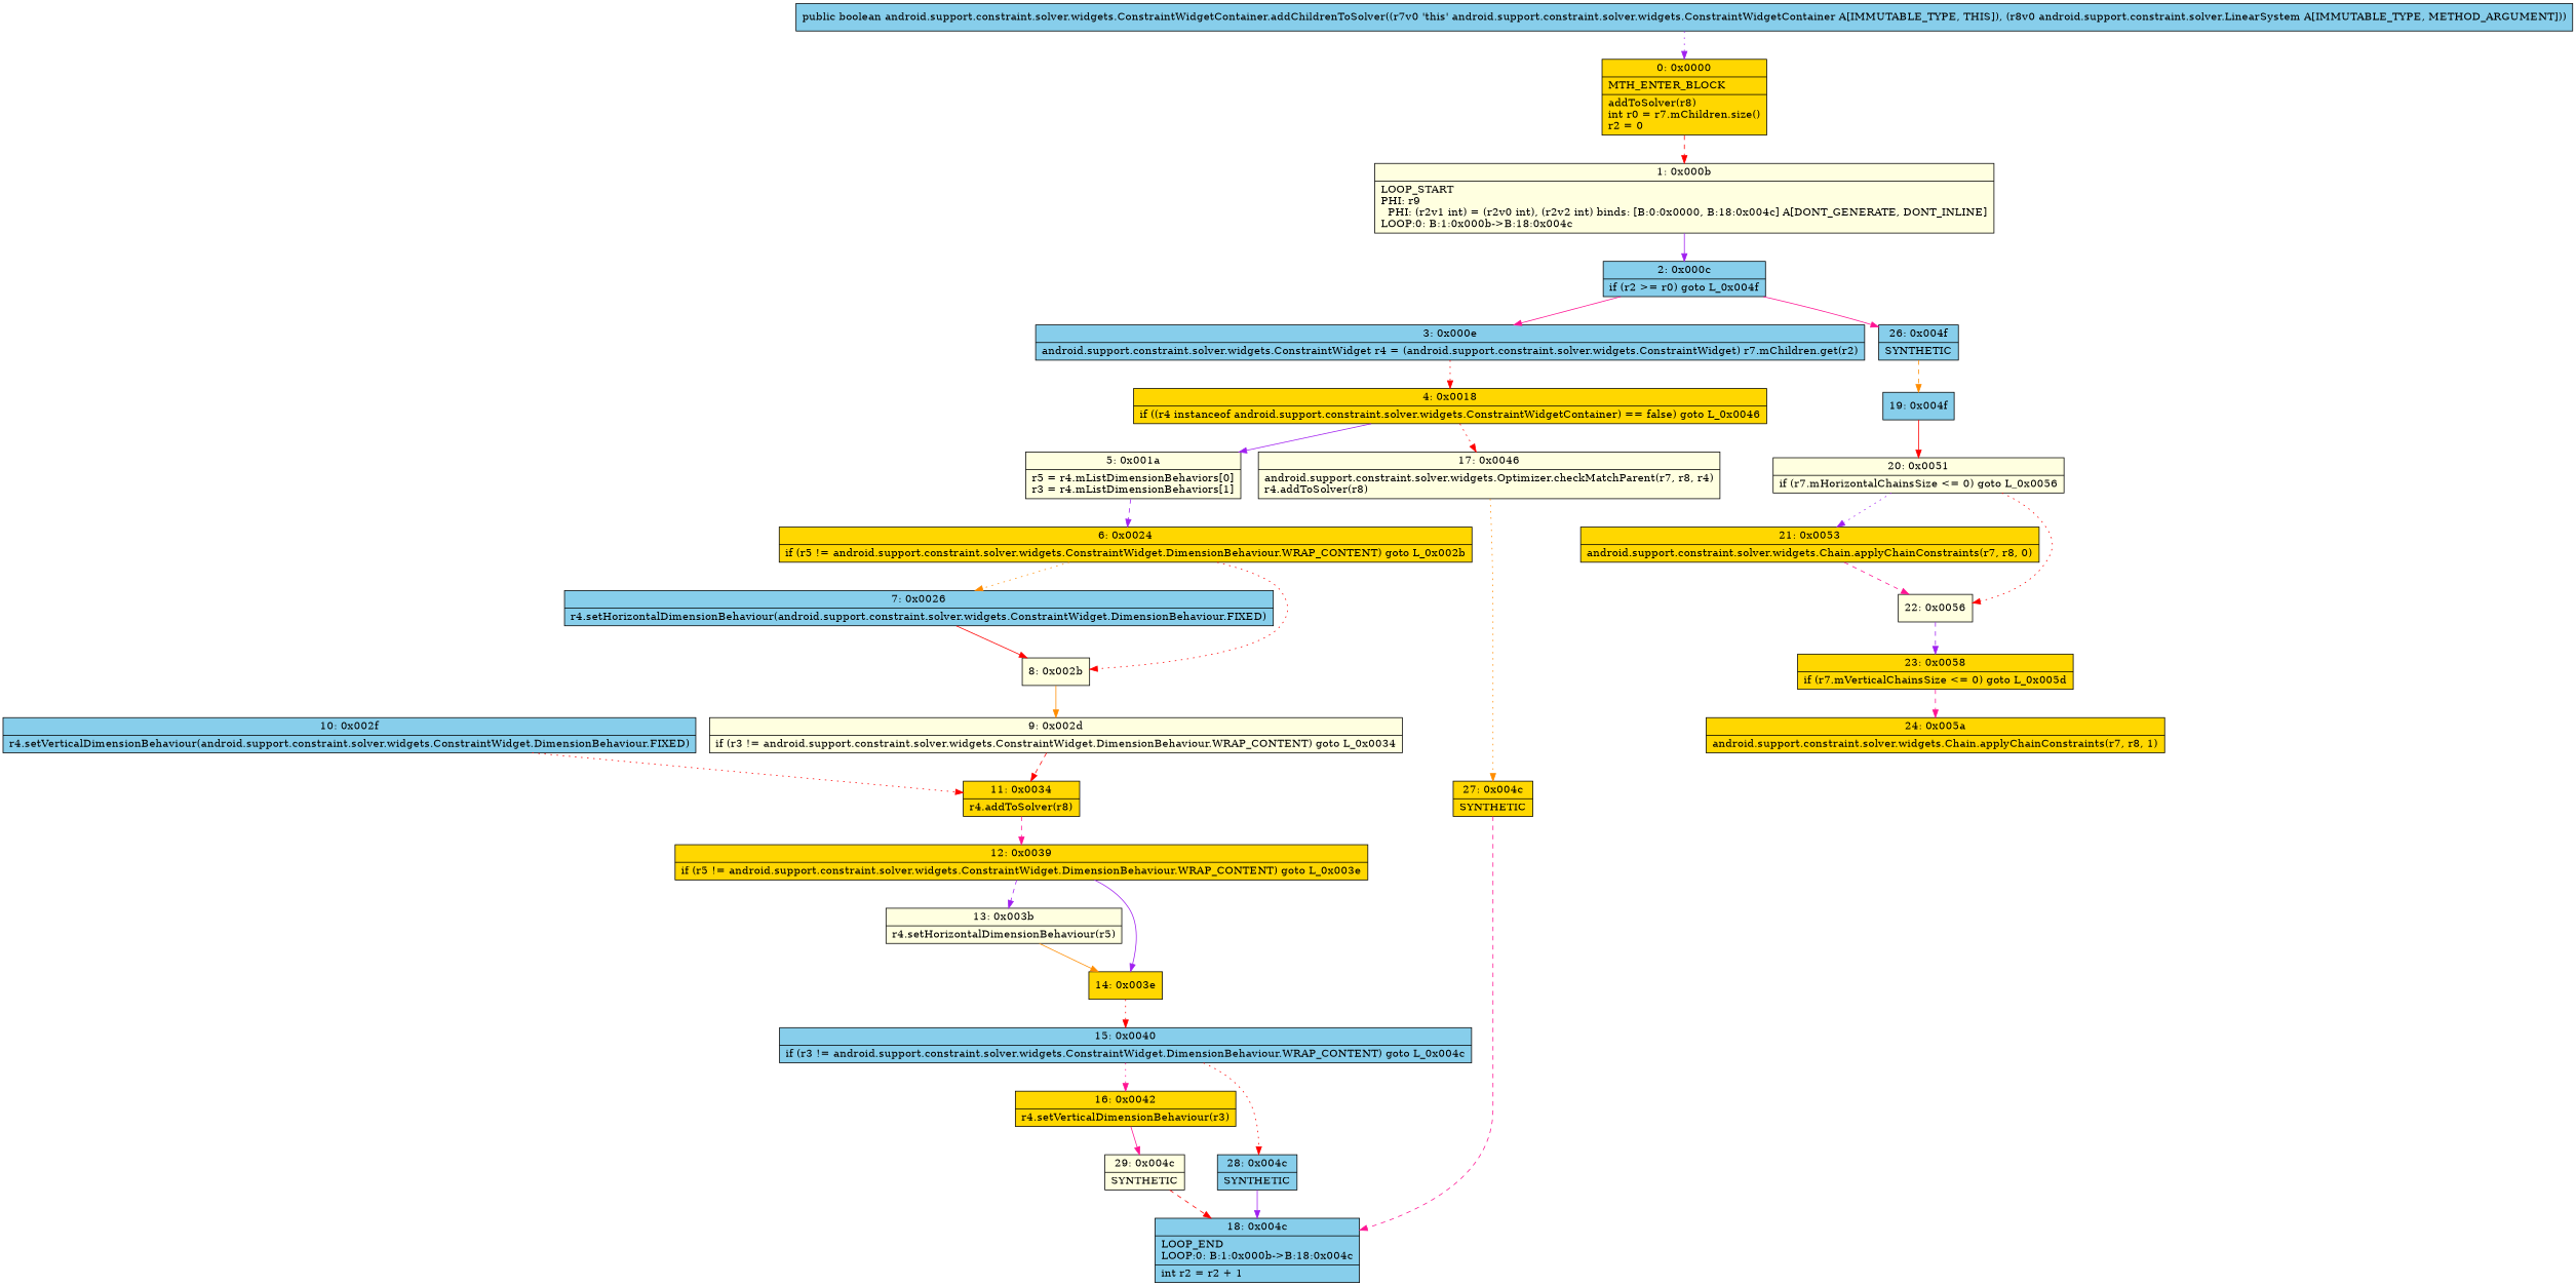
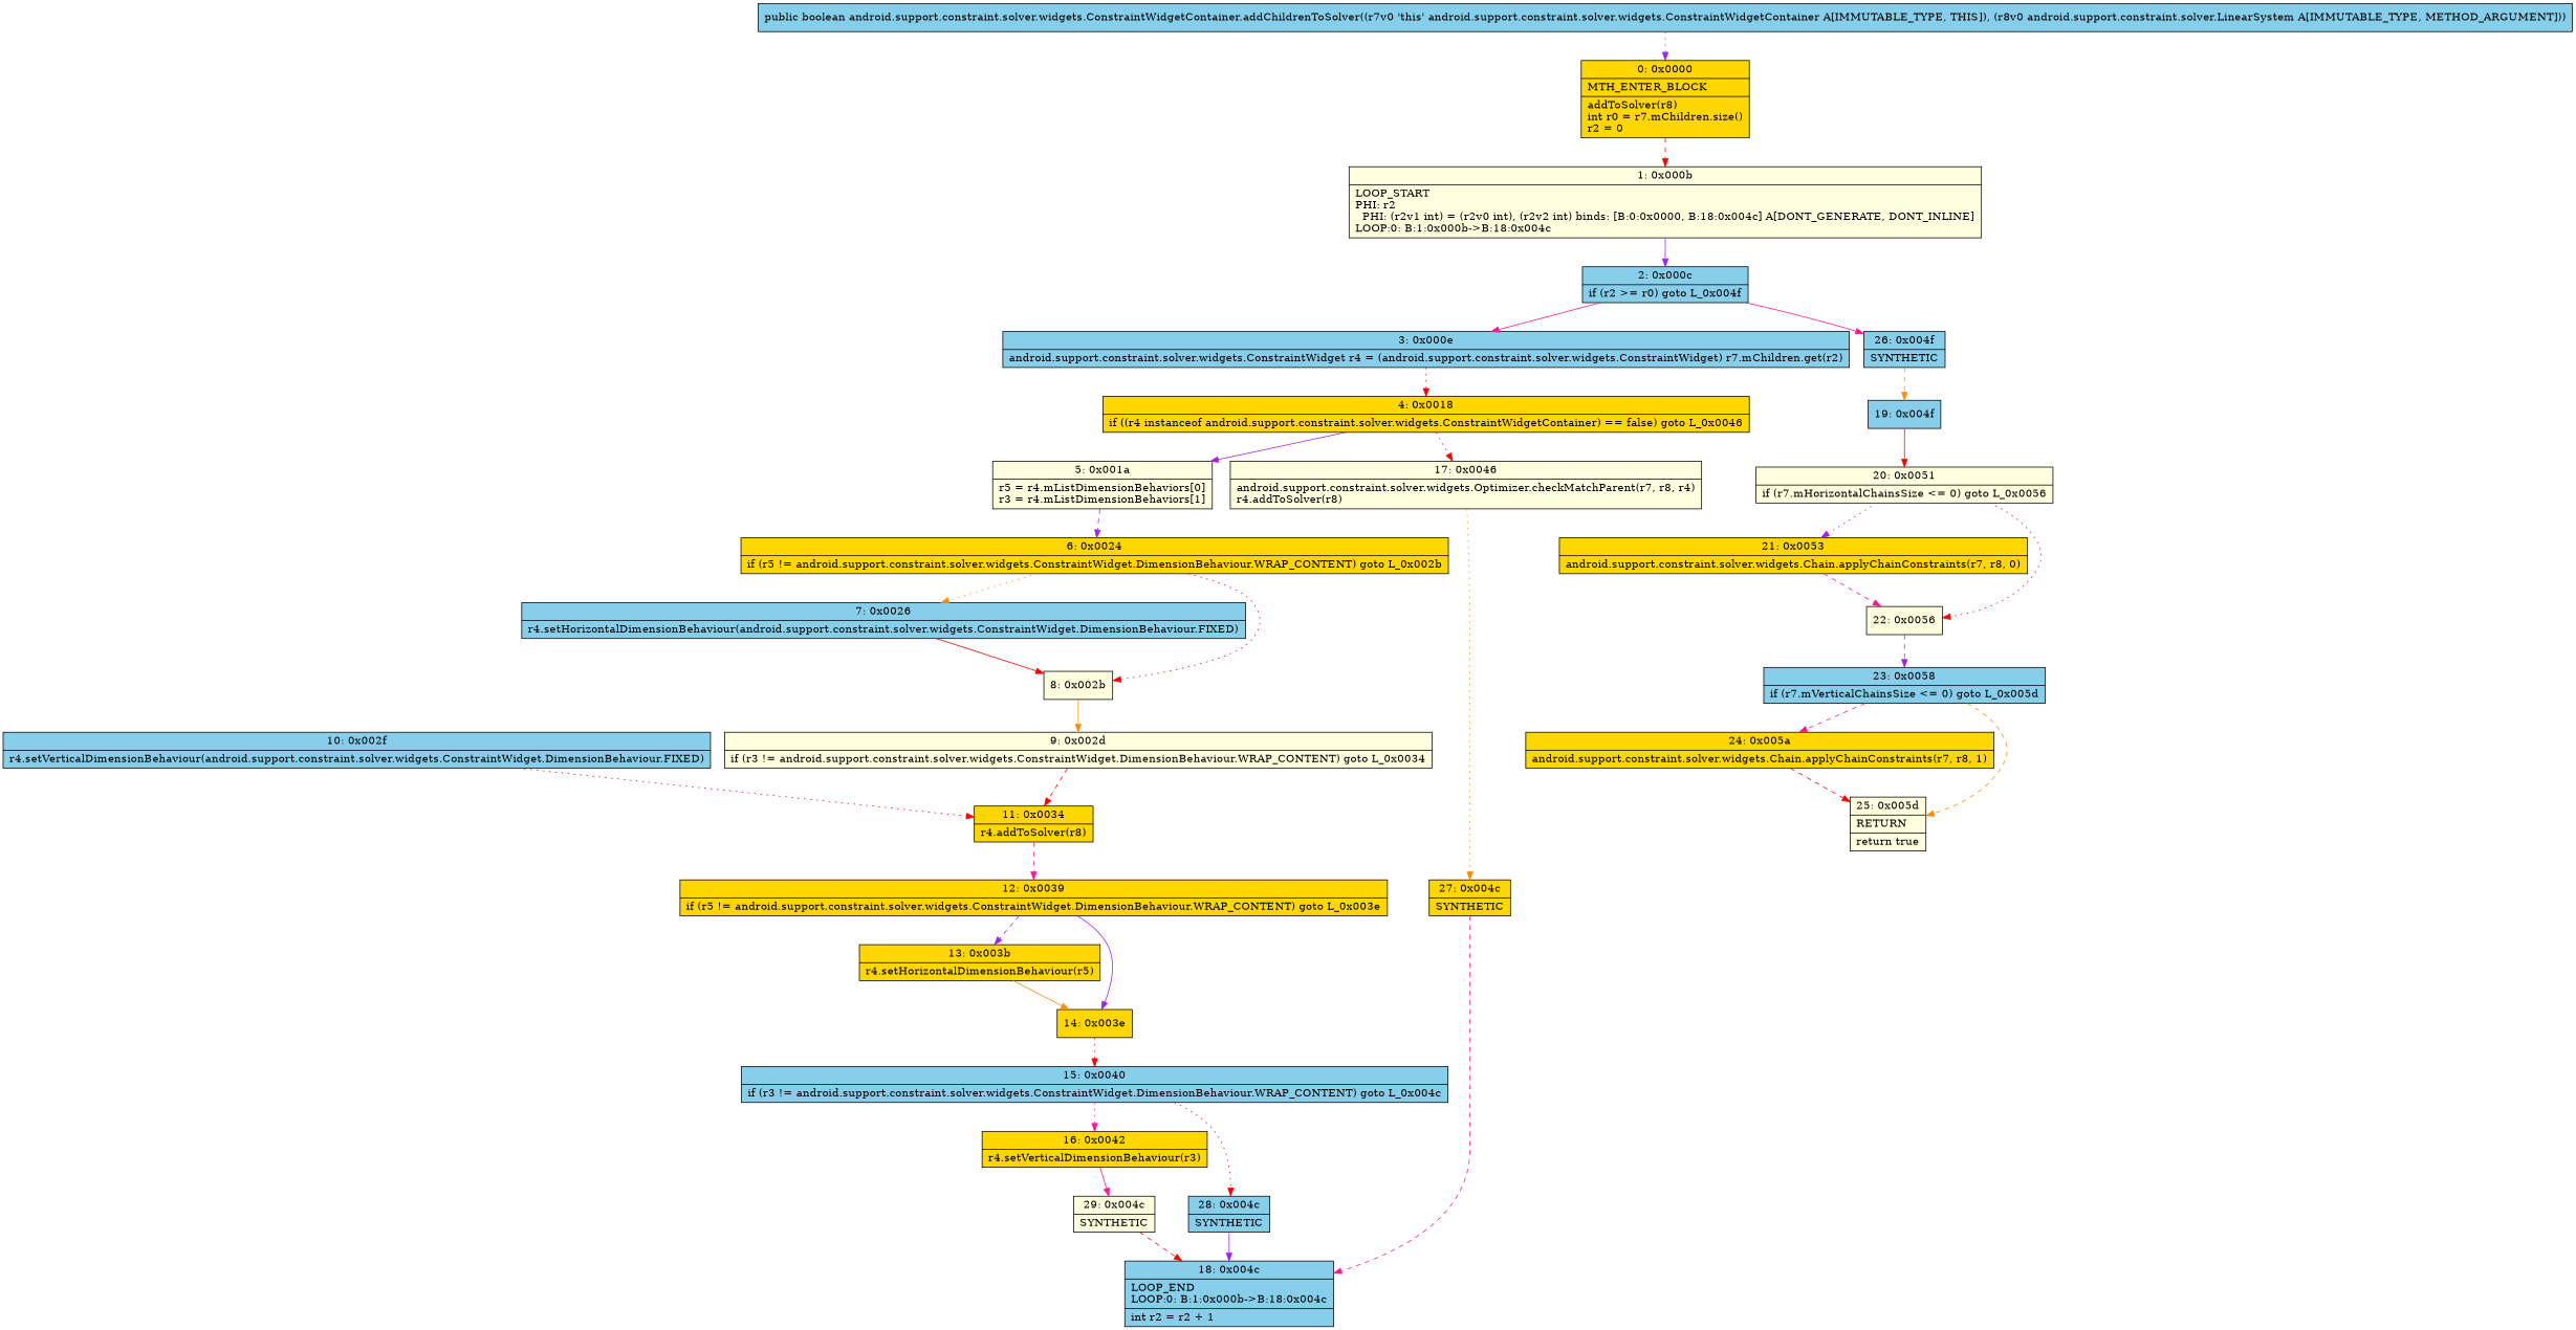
  digraph {
    node [fillcolor=skyblue shape=record style=filled]
    edge [color=red style=dashed]
    n1 [fillcolor=gold label="{0\:\ 0x0000|MTH_ENTER_BLOCK\l|addToSolver(r8)\lint r0 = r7.mChildren.size()\lr2 = 0\l}"]
-   n2 [fillcolor=lightyellow label="{1\:\ 0x000b|LOOP_START\lPHI: r9 \l  PHI: (r2v1 int) = (r2v0 int), (r2v2 int) binds: [B:0:0x0000, B:18:0x004c] A[DONT_GENERATE, DONT_INLINE]\lLOOP:0: B:1:0x000b\-\>B:18:0x004c\l}"]
+   n2 [fillcolor=lightyellow label="{1\:\ 0x000b|LOOP_START\lPHI: r2 \l  PHI: (r2v1 int) = (r2v0 int), (r2v2 int) binds: [B:0:0x0000, B:18:0x004c] A[DONT_GENERATE, DONT_INLINE]\lLOOP:0: B:1:0x000b\-\>B:18:0x004c\l}"]
    n3 [label="{2\:\ 0x000c|if (r2 \>= r0) goto L_0x004f\l}"]
    n4 [label="{3\:\ 0x000e|android.support.constraint.solver.widgets.ConstraintWidget r4 = (android.support.constraint.solver.widgets.ConstraintWidget) r7.mChildren.get(r2)\l}"]
    n5 [label="{26\:\ 0x004f|SYNTHETIC\l}"]
    n6 [fillcolor=gold label="{4\:\ 0x0018|if ((r4 instanceof android.support.constraint.solver.widgets.ConstraintWidgetContainer) == false) goto L_0x0046\l}"]
    n7 [label="{19\:\ 0x004f}"]
    n8 [fillcolor=lightyellow label="{5\:\ 0x001a|r5 = r4.mListDimensionBehaviors[0]\lr3 = r4.mListDimensionBehaviors[1]\l}"]
    n9 [fillcolor=lightyellow label="{17\:\ 0x0046|android.support.constraint.solver.widgets.Optimizer.checkMatchParent(r7, r8, r4)\lr4.addToSolver(r8)\l}"]
    n10 [fillcolor=gold label="{6\:\ 0x0024|if (r5 != android.support.constraint.solver.widgets.ConstraintWidget.DimensionBehaviour.WRAP_CONTENT) goto L_0x002b\l}"]
    n11 [fillcolor=gold label="{27\:\ 0x004c|SYNTHETIC\l}"]
    n12 [label="{7\:\ 0x0026|r4.setHorizontalDimensionBehaviour(android.support.constraint.solver.widgets.ConstraintWidget.DimensionBehaviour.FIXED)\l}"]
    n13 [fillcolor=lightyellow label="{8\:\ 0x002b}"]
    n14 [fillcolor=lightyellow label="{9\:\ 0x002d|if (r3 != android.support.constraint.solver.widgets.ConstraintWidget.DimensionBehaviour.WRAP_CONTENT) goto L_0x0034\l}"]
    n15 [fillcolor=gold label="{11\:\ 0x0034|r4.addToSolver(r8)\l}"]
    n16 [label="{10\:\ 0x002f|r4.setVerticalDimensionBehaviour(android.support.constraint.solver.widgets.ConstraintWidget.DimensionBehaviour.FIXED)\l}"]
    n17 [fillcolor=gold label="{12\:\ 0x0039|if (r5 != android.support.constraint.solver.widgets.ConstraintWidget.DimensionBehaviour.WRAP_CONTENT) goto L_0x003e\l}"]
-   n18 [fillcolor=lightyellow label="{13\:\ 0x003b|r4.setHorizontalDimensionBehaviour(r5)\l}"]
+   n18 [fillcolor=gold label="{13\:\ 0x003b|r4.setHorizontalDimensionBehaviour(r5)\l}"]
    n19 [fillcolor=gold label="{14\:\ 0x003e}"]
    n20 [label="{15\:\ 0x0040|if (r3 != android.support.constraint.solver.widgets.ConstraintWidget.DimensionBehaviour.WRAP_CONTENT) goto L_0x004c\l}"]
    n21 [fillcolor=gold label="{16\:\ 0x0042|r4.setVerticalDimensionBehaviour(r3)\l}"]
    n22 [label="{28\:\ 0x004c|SYNTHETIC\l}"]
    n23 [fillcolor=lightyellow label="{29\:\ 0x004c|SYNTHETIC\l}"]
    n24 [label="{18\:\ 0x004c|LOOP_END\lLOOP:0: B:1:0x000b\-\>B:18:0x004c\l|int r2 = r2 + 1\l}"]
    n25 [fillcolor=lightyellow label="{20\:\ 0x0051|if (r7.mHorizontalChainsSize \<= 0) goto L_0x0056\l}"]
    n26 [fillcolor=gold label="{21\:\ 0x0053|android.support.constraint.solver.widgets.Chain.applyChainConstraints(r7, r8, 0)\l}"]
    n27 [fillcolor=lightyellow label="{22\:\ 0x0056}"]
-   n28 [fillcolor=gold label="{23\:\ 0x0058|if (r7.mVerticalChainsSize \<= 0) goto L_0x005d\l}"]
+   n28 [label="{23\:\ 0x0058|if (r7.mVerticalChainsSize \<= 0) goto L_0x005d\l}"]
    n29 [fillcolor=gold label="{24\:\ 0x005a|android.support.constraint.solver.widgets.Chain.applyChainConstraints(r7, r8, 1)\l}"]
+   n30 [fillcolor=lightyellow label="{25\:\ 0x005d|RETURN\l|return true\l}"]
    n31 [label="{public boolean android.support.constraint.solver.widgets.ConstraintWidgetContainer.addChildrenToSolver((r7v0 'this' android.support.constraint.solver.widgets.ConstraintWidgetContainer A[IMMUTABLE_TYPE, THIS]), (r8v0 android.support.constraint.solver.LinearSystem A[IMMUTABLE_TYPE, METHOD_ARGUMENT])) }"]
    n1 -> n2
    n2 -> n3 [color=purple style=solid]
    n3 -> n4 [color=deeppink style=solid]
    n3 -> n5 [color=deeppink style=solid]
    n4 -> n6 [style=dotted]
    n5 -> n7 [color=darkorange]
    n6 -> n8 [color=purple style=solid]
    n6 -> n9 [style=dotted]
    n7 -> n25 [style=solid]
    n8 -> n10 [color=purple]
    n9 -> n11 [color=darkorange style=dotted]
    n10 -> n12 [color=darkorange style=dotted]
    n10 -> n13 [style=dotted]
    n11 -> n24 [color=deeppink]
    n12 -> n13 [style=solid]
    n13 -> n14 [color=darkorange style=solid]
    n14 -> n15
    n15 -> n17 [color=deeppink]
    n16 -> n15 [style=dotted]
    n17 -> n18 [color=purple]
    n17 -> n19 [color=purple style=solid]
    n18 -> n19 [color=darkorange style=solid]
    n19 -> n20 [style=dotted]
    n20 -> n21 [color=deeppink style=dotted]
    n20 -> n22 [style=dotted]
    n21 -> n23 [color=deeppink style=solid]
    n22 -> n24 [color=purple style=solid]
    n23 -> n24
    n25 -> n26 [color=purple style=dotted]
    n25 -> n27 [style=dotted]
    n26 -> n27 [color=deeppink]
    n27 -> n28 [color=purple]
    n28 -> n29 [color=deeppink]
+   n28 -> n30 [color=darkorange]
+   n29 -> n30
    n31 -> n1 [color=purple style=dotted]
  }
